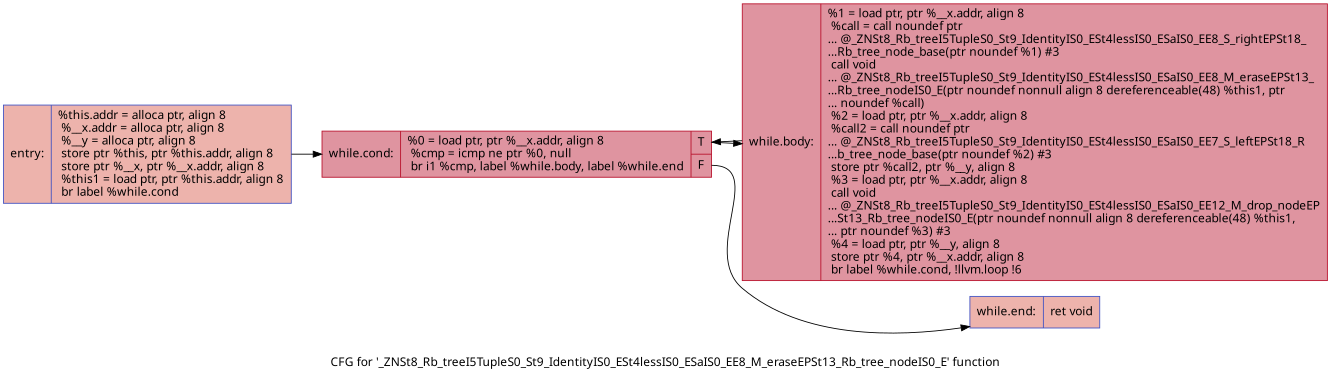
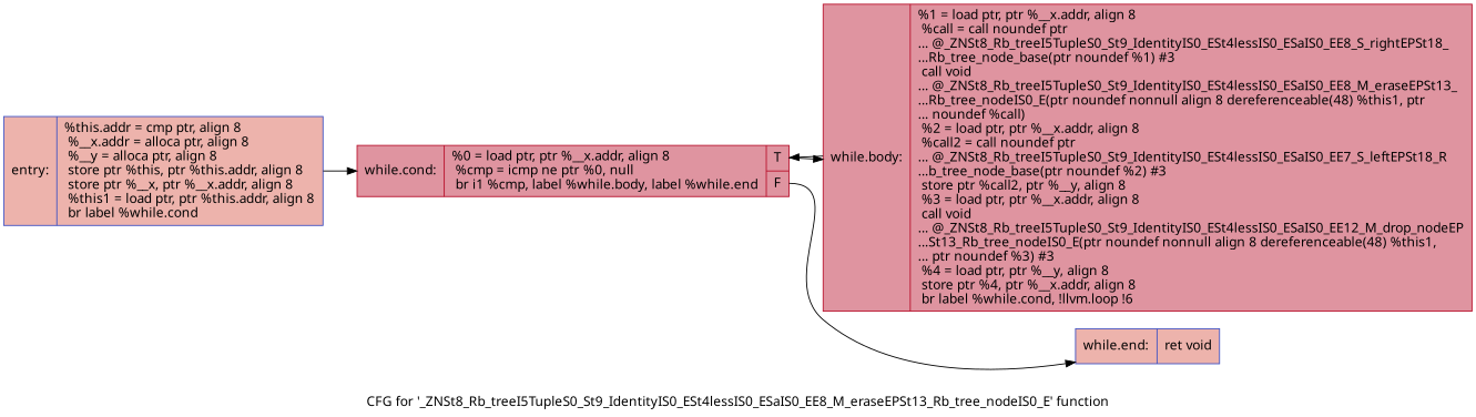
  digraph {
    label="CFG for '_ZNSt8_Rb_treeI5TupleS0_St9_IdentityIS0_ESt4lessIS0_ESaIS0_EE8_M_eraseEPSt13_Rb_tree_nodeIS0_E' function"
    rankdir=LR
    fontname="Noto Sans"
    node [color="#3d50c3ff" fillcolor="#d6524470" fontname="Noto Sans" shape=record style=filled]
    edge [fontname="Noto Sans"]
-   n1 [label="{entry:\l|  %this.addr = alloca ptr, align 8\l  %__x.addr = alloca ptr, align 8\l  %__y = alloca ptr, align 8\l  store ptr %this, ptr %this.addr, align 8\l  store ptr %__x, ptr %__x.addr, align 8\l  %this1 = load ptr, ptr %this.addr, align 8\l  br label %while.cond\l}"]
+   n1 [label="{entry:\l|  %this.addr = cmp ptr, align 8\l  %__x.addr = alloca ptr, align 8\l  %__y = alloca ptr, align 8\l  store ptr %this, ptr %this.addr, align 8\l  store ptr %__x, ptr %__x.addr, align 8\l  %this1 = load ptr, ptr %this.addr, align 8\l  br label %while.cond\l}"]
    n2 [color="#b70d28ff" fillcolor="#b70d2870" label="{while.cond:\l|  %0 = load ptr, ptr %__x.addr, align 8\l  %cmp = icmp ne ptr %0, null\l  br i1 %cmp, label %while.body, label %while.end\l|{<s0>T|<s1>F}}"]
    n3 [color="#b70d28ff" fillcolor="#b70d2870" label="{while.body:\l|  %1 = load ptr, ptr %__x.addr, align 8\l  %call = call noundef ptr\l... @_ZNSt8_Rb_treeI5TupleS0_St9_IdentityIS0_ESt4lessIS0_ESaIS0_EE8_S_rightEPSt18_\l...Rb_tree_node_base(ptr noundef %1) #3\l  call void\l... @_ZNSt8_Rb_treeI5TupleS0_St9_IdentityIS0_ESt4lessIS0_ESaIS0_EE8_M_eraseEPSt13_\l...Rb_tree_nodeIS0_E(ptr noundef nonnull align 8 dereferenceable(48) %this1, ptr\l... noundef %call)\l  %2 = load ptr, ptr %__x.addr, align 8\l  %call2 = call noundef ptr\l... @_ZNSt8_Rb_treeI5TupleS0_St9_IdentityIS0_ESt4lessIS0_ESaIS0_EE7_S_leftEPSt18_R\l...b_tree_node_base(ptr noundef %2) #3\l  store ptr %call2, ptr %__y, align 8\l  %3 = load ptr, ptr %__x.addr, align 8\l  call void\l... @_ZNSt8_Rb_treeI5TupleS0_St9_IdentityIS0_ESt4lessIS0_ESaIS0_EE12_M_drop_nodeEP\l...St13_Rb_tree_nodeIS0_E(ptr noundef nonnull align 8 dereferenceable(48) %this1,\l... ptr noundef %3) #3\l  %4 = load ptr, ptr %__y, align 8\l  store ptr %4, ptr %__x.addr, align 8\l  br label %while.cond, !llvm.loop !6\l}"]
    n4 [label="{while.end:\l|  ret void\l}"]
    n1 -> n2
    n2 -> n3 [tailport=s0]
    n2 -> n4 [tailport=s1]
    n3 -> n2
  }
